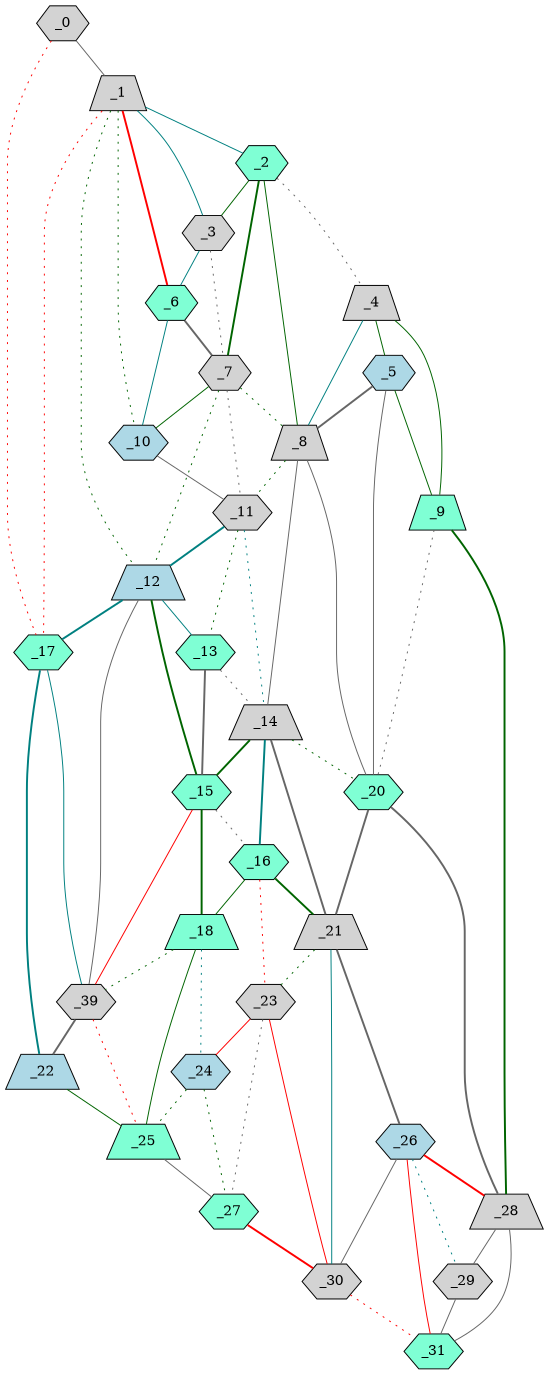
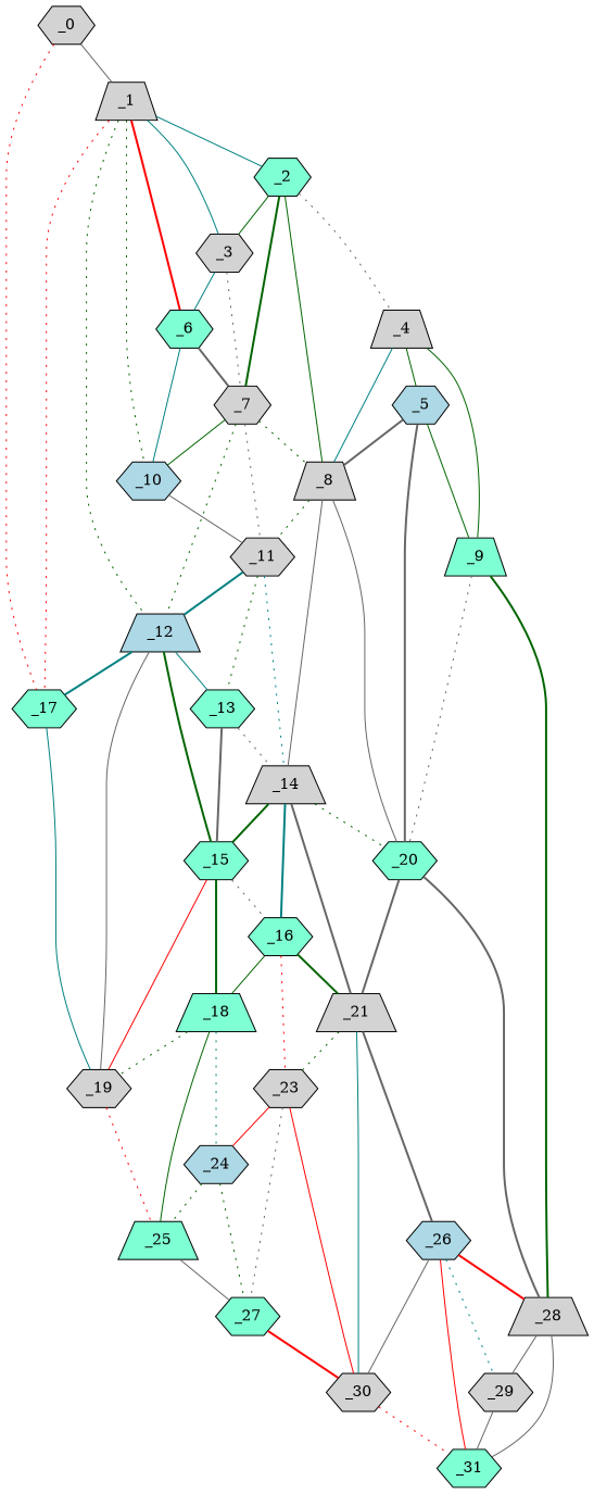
  graph {
    node [fillcolor=lightgrey shape=hexagon style=filled x=35 y=78]
    edge [color=gray40 style=solid valence=2]
    _0 [x=14 y=118]
    _1 [shape=trapezium x=15 y=106]
    _17 [fillcolor=aquamarine x=84 y=124]
    _2 [fillcolor=aquamarine x=23 y=52]
    _3 [x=25]
    _6 [fillcolor=aquamarine y=74]
    _10 [fillcolor=lightblue x=45 y=74]
    _12 [fillcolor=lightblue shape=trapezium x=61]
-   _19 [x=86 y=107 label=_39]
-   _22 [fillcolor=lightblue shape=trapezium x=97 y=113]
+   _19 [x=86 y=107]
    _4 [shape=trapezium x=32 y=27]
    _7 [x=36 y=69]
    _8 [shape=trapezium x=41 y=58]
    _11 [x=46 y=65]
    _13 [fillcolor=aquamarine x=64 y=76]
    _15 [fillcolor=aquamarine x=72 y=80]
    _25 [fillcolor=aquamarine shape=trapezium x=105 y=95]
    _5 [fillcolor=lightblue y=23]
    _9 [fillcolor=aquamarine shape=trapezium x=43 y=3]
    _20 [fillcolor=aquamarine x=92 y=33]
    _14 [shape=trapezium x=69 y=66]
    _16 [fillcolor=aquamarine x=79 y=71]
    _18 [fillcolor=aquamarine shape=trapezium x=85 y=79]
    _28 [shape=trapezium x=116 y=8]
    _21 [shape=trapezium x=93 y=43]
    _29 [x=118 y=25]
    _31 [fillcolor=aquamarine x=120 y=36]
    _26 [fillcolor=lightblue x=107 y=31]
    _23 [x=98 y=55]
    _30 [x=119 y=44]
    _24 [fillcolor=lightblue x=104]
    _27 [fillcolor=aquamarine x=115 y=64]
    _0 -- _1 [valence=1]
    _0 -- _17 [color=red style=dotted valence=1]
    _1 -- _17 [color=red style=dotted]
    _1 -- _2 [color=teal valence=1]
    _1 -- _3 [color=teal]
    _1 -- _6 [color=red style=bold valence=1]
    _1 -- _10 [color=darkgreen style=dotted]
    _1 -- _12 [color=darkgreen style=dotted valence=1]
    _17 -- _19 [color=teal]
-   _17 -- _22 [color=teal style=bold valence=1]
    _2 -- _3 [color=darkgreen valence=1]
    _2 -- _4 [style=dotted valence=1]
    _2 -- _7 [color=darkgreen style=bold]
    _2 -- _8 [color=darkgreen]
    _3 -- _6 [color=teal]
    _3 -- _7 [style=dotted valence=1]
    _6 -- _10 [color=teal valence=1]
    _6 -- _7 [style=bold]
    _10 -- _11 [valence=1]
    _12 -- _17 [color=teal style=bold]
    _12 -- _19
    _12 -- _13 [color=teal valence=1]
    _12 -- _15 [color=darkgreen style=bold valence=1]
-   _19 -- _22 [style=bold]
    _19 -- _25 [color=red style=dotted]
-   _22 -- _25 [color=darkgreen valence=1]
    _4 -- _8 [color=teal valence=1]
    _4 -- _5 [color=darkgreen]
    _4 -- _9 [color=darkgreen valence=1]
    _7 -- _10 [color=darkgreen valence=1]
    _7 -- _12 [color=darkgreen style=dotted]
    _7 -- _8 [color=darkgreen style=dotted]
    _7 -- _11 [style=dotted]
    _8 -- _11 [color=darkgreen style=dotted]
    _8 -- _20
    _8 -- _14
    _11 -- _12 [color=teal style=bold]
    _11 -- _13 [color=darkgreen style=dotted]
    _11 -- _14 [color=teal style=dotted valence=1]
    _13 -- _15 [style=bold]
    _13 -- _14 [style=dotted valence=1]
    _15 -- _19 [color=red]
    _15 -- _16 [style=dotted valence=1]
    _15 -- _18 [color=darkgreen style=bold]
    _25 -- _27 [valence=1]
    _5 -- _8 [style=bold]
    _5 -- _9 [color=darkgreen valence=1]
-   _5 -- _20 [valence=1]
+   _5 -- _20 [style=bold valence=1]
    _9 -- _20 [style=dotted]
    _9 -- _28 [color=darkgreen style=bold valence=1]
    _20 -- _28 [style=bold]
    _20 -- _21 [style=bold valence=1]
    _14 -- _15 [color=darkgreen style=bold]
    _14 -- _20 [color=darkgreen style=dotted valence=1]
    _14 -- _16 [color=teal style=bold]
    _14 -- _21 [style=bold]
    _16 -- _18 [color=darkgreen]
    _16 -- _21 [color=darkgreen style=bold valence=1]
    _16 -- _23 [color=red style=dotted valence=1]
    _18 -- _19 [color=darkgreen style=dotted]
    _18 -- _25 [color=darkgreen]
    _18 -- _24 [color=teal style=dotted]
    _28 -- _29
    _28 -- _31 [valence=1]
    _21 -- _26 [style=bold]
    _21 -- _23 [color=darkgreen style=dotted]
    _21 -- _30 [color=teal]
    _29 -- _31 [valence=1]
    _26 -- _28 [color=red style=bold]
    _26 -- _29 [color=teal style=dotted]
    _26 -- _31 [color=red]
    _26 -- _30
    _23 -- _30 [color=red]
    _23 -- _24 [color=red valence=1]
    _23 -- _27 [style=dotted]
    _30 -- _31 [color=red style=dotted valence=1]
    _24 -- _25 [color=darkgreen style=dotted]
    _24 -- _27 [color=darkgreen style=dotted valence=1]
    _27 -- _30 [color=red style=bold valence=1]
  }
